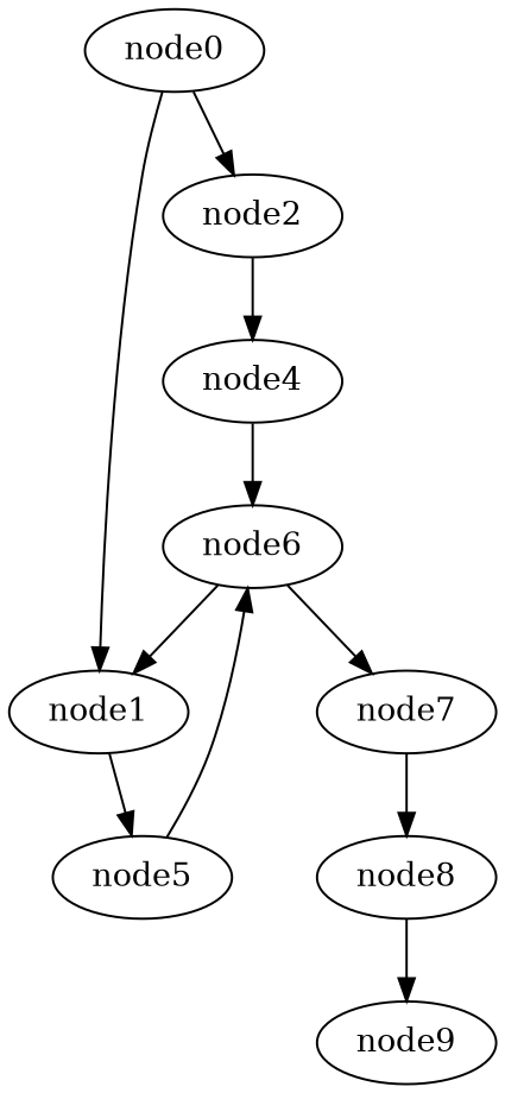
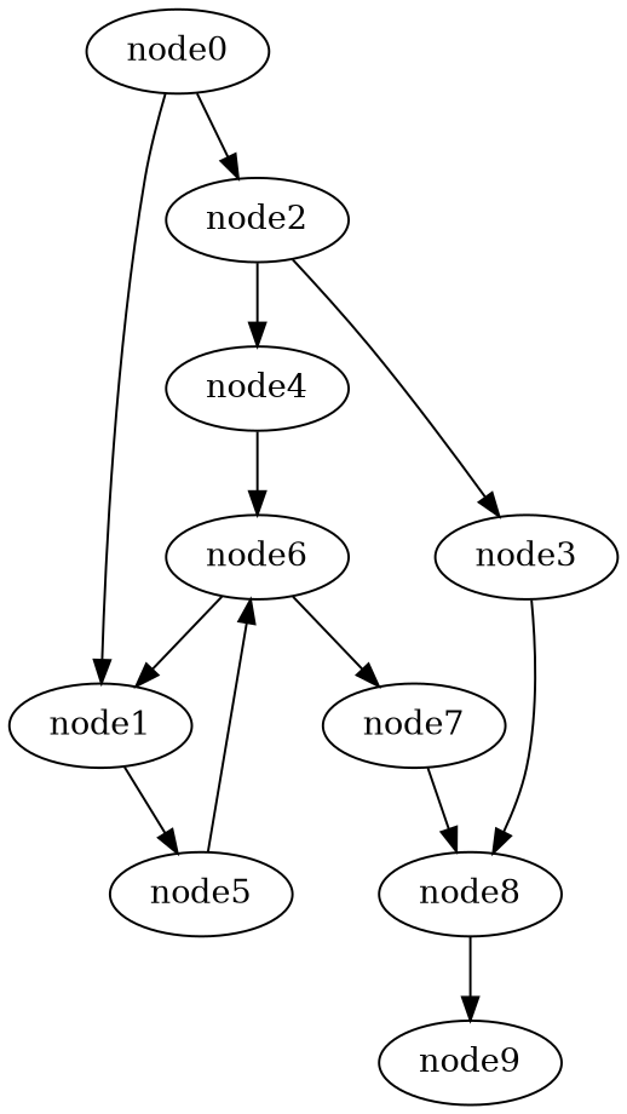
  digraph {
    node8
    node9
    node7
    node6
    node1
    node5
    node4
+   node3
    node2
    node0
    node8 -> node9
    node7 -> node8
    node6 -> node7
    node6 -> node1
    node1 -> node5
    node5 -> node6
    node4 -> node6
+   node3 -> node8
    node2 -> node4
+   node2 -> node3
    node0 -> node1
    node0 -> node2
  }
